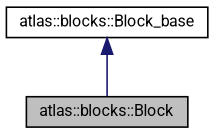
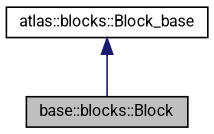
  digraph {
    fontname=Roboto
    node [color=black fontname=Roboto fontsize=10 shape=record style=filled]
-   n1 [fillcolor=grey75 fontcolor=black height=0.2 label="atlas::blocks::Block" width=0.4]
+   n1 [fillcolor=grey75 fontcolor=black height=0.2 label="base::blocks::Block" width=0.4]
    n2 [fillcolor=white height=0.2 label="atlas::blocks::Block_base" width=0.4]
    n2 -> n1 [color=midnightblue dir=back fontname=Roboto fontsize=10 labelfontname=Helvetica labelfontsize=10 style=solid]
  }
